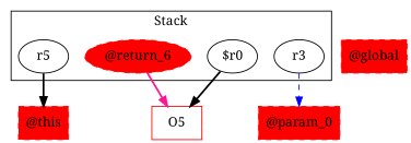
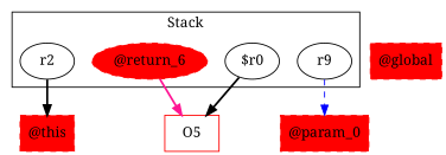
  digraph {
    fontname="Noto Serif"
    rankDir=LR
    node [fontname="Noto Serif" color=red]
    edge [color=black fontname="Noto Serif" style=bold]
-   r2 [label=r5 color=""]
+   r2 [color=""]
    "@return_6" [style="filled,dashed"]
    "$r0" [color=""]
-   r3 [color=""]
+   r3 [label=r9 color=""]
    "@this" [shape=box style="filled,dashed"]
    O5 [shape=box]
    "@param_0" [shape=box style="filled,dashed"]
    "@global" [shape=box style="filled,dashed"]
    subgraph cluster_1 {
      label=Stack
      r2
      "@return_6"
      "$r0"
      r3
    }
    r2 -> "@this"
    "@return_6" -> O5 [color=deeppink]
    "$r0" -> O5
    r3 -> "@param_0" [color=blue style=dashed]
  }
